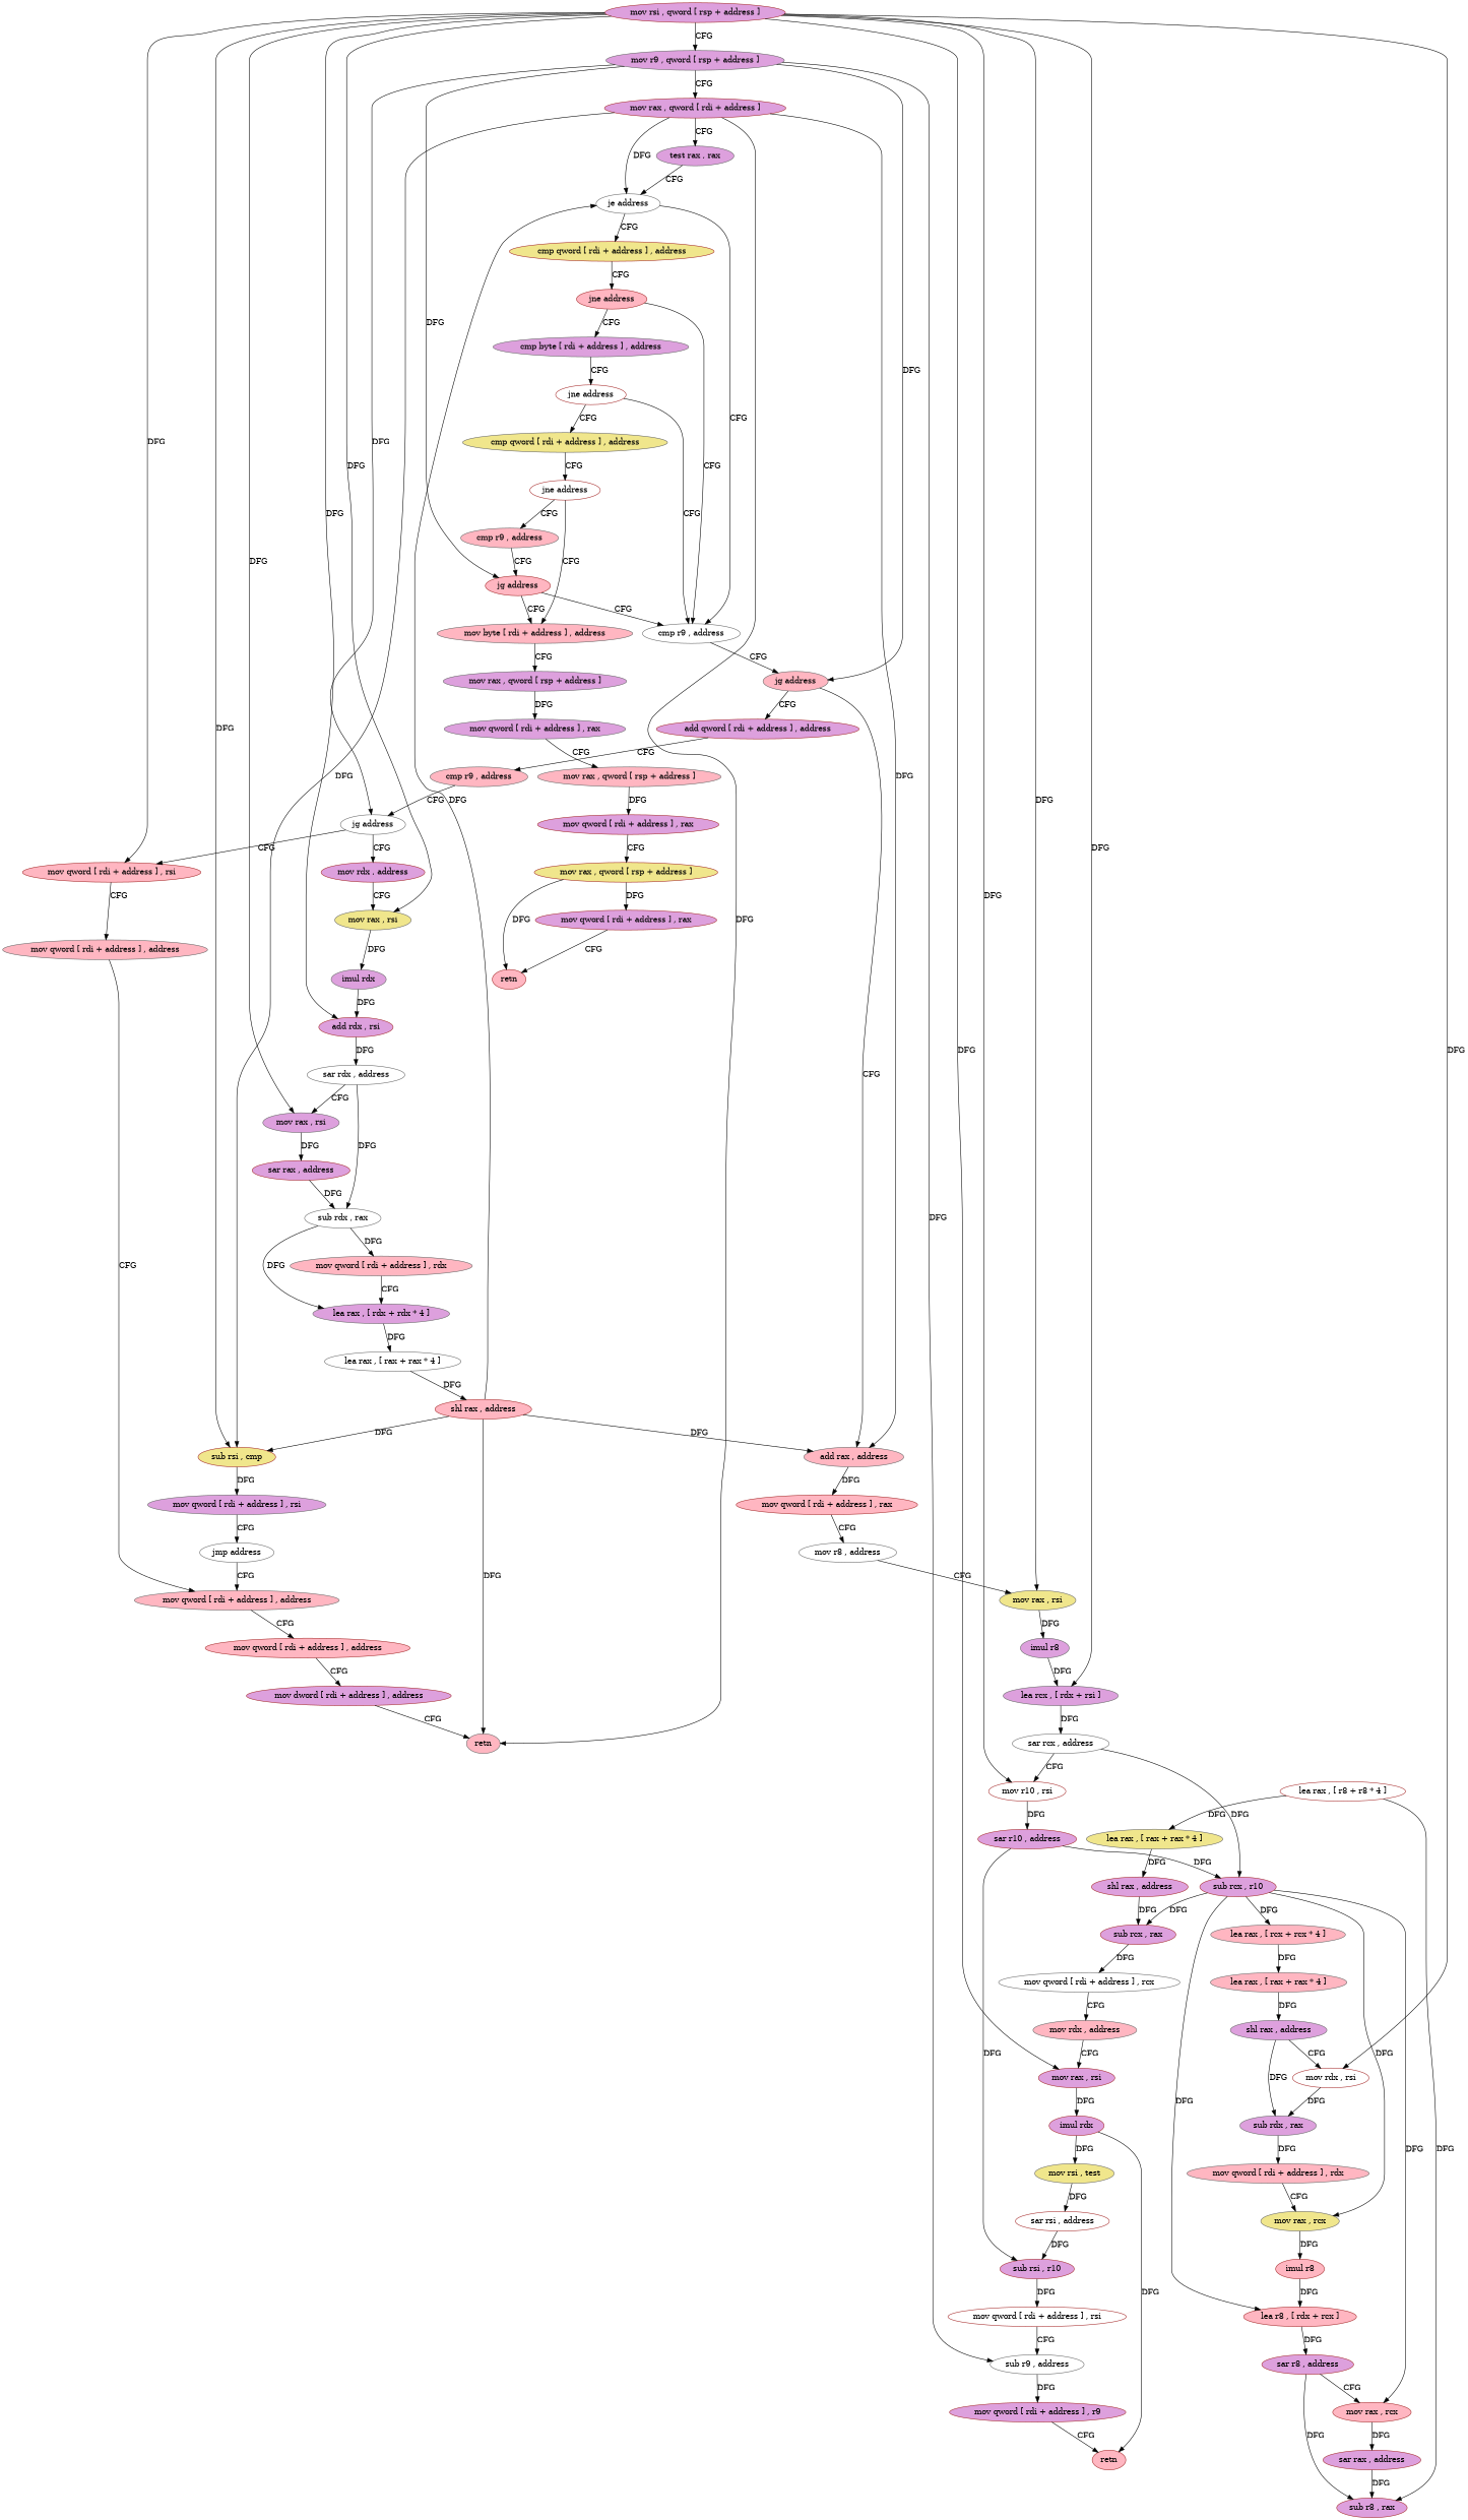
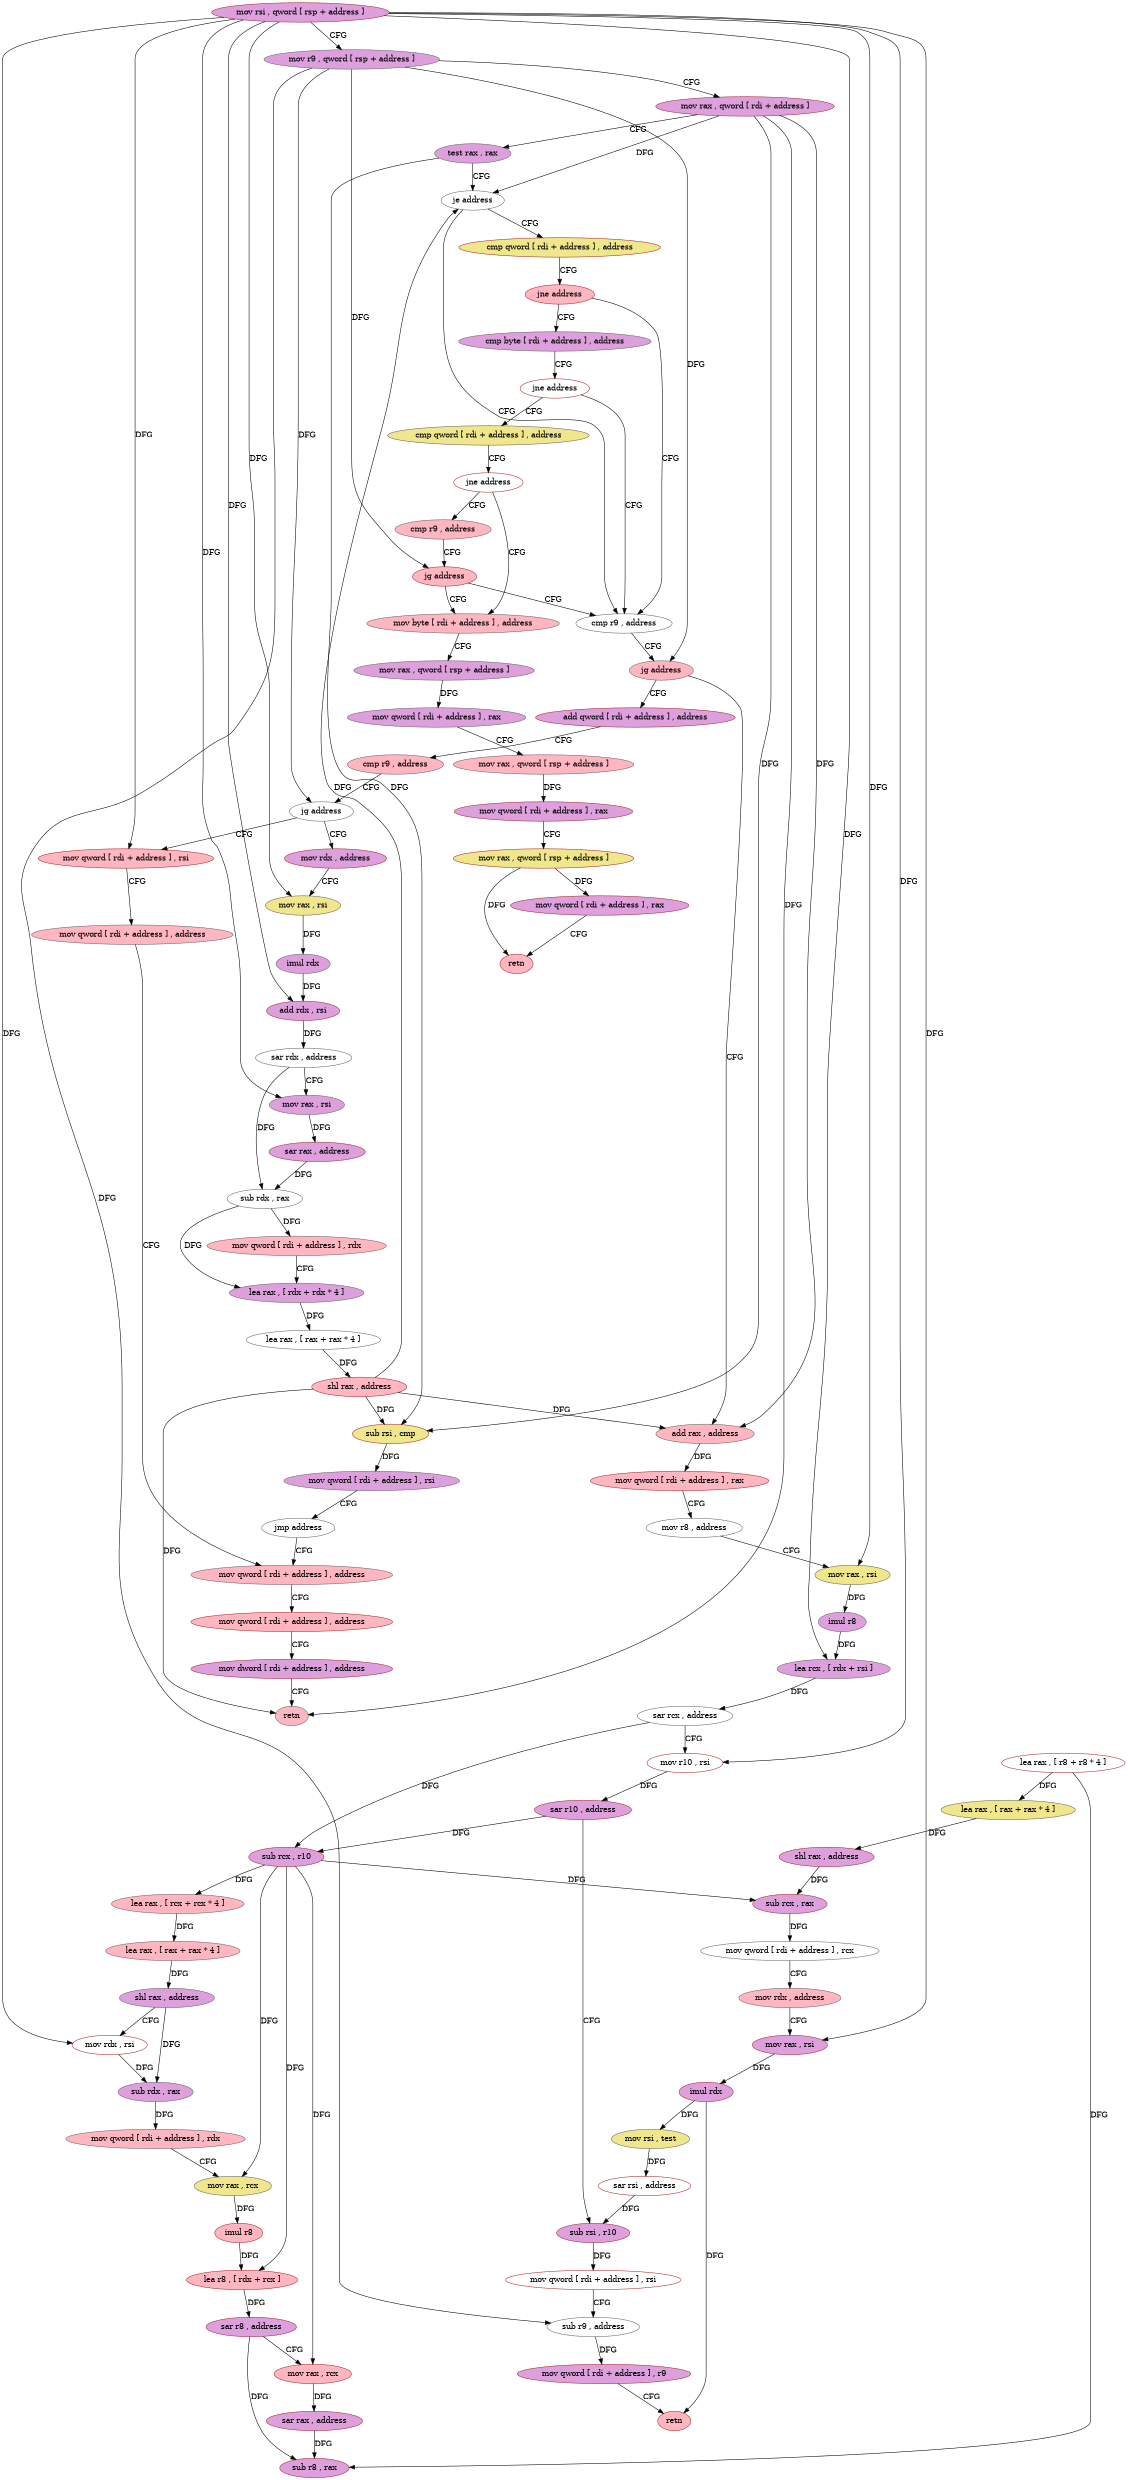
  digraph {
    node [color=gray40 fillcolor=plum style=filled]
    n1 [color=brown label="mov rsi , qword [ rsp + address ]"]
    n2 [label="mov r9 , qword [ rsp + address ]"]
    n3 [fillcolor=khaki label="mov rax , rsi"]
    n4 [label="lea rcx , [ rdx + rsi ]"]
    n5 [color=brown fillcolor=white label="mov r10 , rsi"]
    n6 [color=brown fillcolor=white label="mov rdx , rsi"]
    n7 [color=brown label="mov rax , rsi"]
    n8 [color=brown fillcolor=lightpink label="mov qword [ rdi + address ] , rsi"]
    n9 [fillcolor=khaki label="mov rax , rsi"]
    n10 [color=brown label="add rdx , rsi"]
    n11 [label="mov rax , rsi"]
    n12 [color=brown fillcolor=khaki label="sub rsi , cmp"]
    n13 [color=brown label="mov rax , qword [ rdi + address ]"]
    n14 [fillcolor=lightpink label="jg address"]
    n15 [fillcolor=white label="sub r9 , address"]
    n16 [fillcolor=white label="jg address"]
    n17 [color=brown fillcolor=lightpink label="jg address"]
    n18 [label="imul r8"]
    n19 [fillcolor=white label="sar rcx , address"]
    n20 [color=brown label="sar r10 , address"]
    n21 [label="sub rdx , rax"]
    n22 [color=brown label="imul rdx"]
    n23 [fillcolor=lightpink label="mov qword [ rdi + address ] , address"]
    n24 [label="imul rdx"]
    n25 [fillcolor=white label="sar rdx , address"]
    n26 [color=brown label="sar rax , address"]
    n27 [label="mov qword [ rdi + address ] , rsi"]
    n28 [label="test rax , rax"]
    n29 [fillcolor=white label="je address"]
    n30 [fillcolor=lightpink label="add rax , address"]
    n31 [fillcolor=lightpink label=retn]
    n32 [color=brown label="add qword [ rdi + address ] , address"]
    n33 [color=brown label="mov qword [ rdi + address ] , r9"]
    n34 [color=brown label="mov rdx , address"]
    n35 [fillcolor=white label="cmp r9 , address"]
    n36 [fillcolor=lightpink label="mov byte [ rdi + address ] , address"]
    n37 [color=brown fillcolor=khaki label="cmp qword [ rdi + address ] , address"]
    n38 [color=brown fillcolor=lightpink label="mov qword [ rdi + address ] , rax"]
    n39 [color=brown fillcolor=lightpink label="jne address"]
    n40 [label="cmp byte [ rdi + address ] , address"]
    n41 [fillcolor=lightpink label="cmp r9 , address"]
    n42 [fillcolor=white label="mov r8 , address"]
    n43 [color=brown fillcolor=white label="jne address"]
    n44 [fillcolor=khaki label="cmp qword [ rdi + address ] , address"]
    n45 [color=brown label="sub rcx , r10"]
    n46 [fillcolor=lightpink label="lea rax , [ rcx + rcx * 4 ]"]
    n47 [fillcolor=khaki label="mov rax , rcx"]
    n48 [color=brown fillcolor=lightpink label="lea r8 , [ rdx + rcx ]"]
    n49 [color=brown fillcolor=lightpink label="mov rax , rcx"]
    n50 [color=brown label="sub rcx , rax"]
    n51 [color=brown label="sub rsi , r10"]
    n52 [color=brown fillcolor=white label="mov qword [ rdi + address ] , rsi"]
    n53 [fillcolor=lightpink label="lea rax , [ rax + rax * 4 ]"]
    n54 [color=brown fillcolor=lightpink label="imul r8"]
    n55 [color=brown label="sar r8 , address"]
    n56 [color=brown label="sar rax , address"]
    n57 [fillcolor=white label="mov qword [ rdi + address ] , rcx"]
    n58 [label="shl rax , address"]
    n59 [fillcolor=lightpink label="mov qword [ rdi + address ] , rdx"]
    n60 [color=brown label="sub r8 , rax"]
    n61 [color=brown fillcolor=white label="lea rax , [ r8 + r8 * 4 ]"]
    n62 [fillcolor=khaki label="lea rax , [ rax + rax * 4 ]"]
    n63 [color=brown label="shl rax , address"]
    n64 [fillcolor=lightpink label="mov rdx , address"]
    n65 [fillcolor=khaki label="mov rsi , test"]
    n66 [color=brown fillcolor=lightpink label=retn]
    n67 [color=brown fillcolor=white label="sar rsi , address"]
    n68 [fillcolor=lightpink label="mov qword [ rdi + address ] , address"]
    n69 [color=brown fillcolor=white label="jne address"]
    n70 [fillcolor=lightpink label="cmp r9 , address"]
    n71 [fillcolor=white label="sub rdx , rax"]
    n72 [fillcolor=lightpink label="mov qword [ rdi + address ] , rdx"]
    n73 [label="lea rax , [ rdx + rdx * 4 ]"]
    n74 [fillcolor=white label="lea rax , [ rax + rax * 4 ]"]
    n75 [color=brown fillcolor=lightpink label="shl rax , address"]
    n76 [fillcolor=white label="jmp address"]
    n77 [color=brown fillcolor=lightpink label="mov qword [ rdi + address ] , address"]
    n78 [color=brown label="mov dword [ rdi + address ] , address"]
    n79 [label="mov rax , qword [ rsp + address ]"]
    n80 [label="mov qword [ rdi + address ] , rax"]
    n81 [fillcolor=lightpink label="mov rax , qword [ rsp + address ]"]
    n82 [color=brown label="mov qword [ rdi + address ] , rax"]
    n83 [color=brown fillcolor=khaki label="mov rax , qword [ rsp + address ]"]
    n84 [color=brown label="mov qword [ rdi + address ] , rax"]
    n85 [color=brown fillcolor=lightpink label=retn]
    n1 -> n2 [label=CFG]
    n1 -> n3 [label=DFG]
    n1 -> n4 [label=DFG]
    n1 -> n5 [label=DFG]
    n1 -> n6 [label=DFG]
    n1 -> n7 [label=DFG]
    n1 -> n8 [label=DFG]
    n1 -> n9 [label=DFG]
    n1 -> n10 [label=DFG]
    n1 -> n11 [label=DFG]
-   n1 -> n12 [label=DFG]
+   n28 -> n12 [label=DFG]
    n2 -> n13 [label=CFG]
    n2 -> n14 [label=DFG]
    n2 -> n15 [label=DFG]
    n2 -> n16 [label=DFG]
    n2 -> n17 [label=DFG]
    n3 -> n18 [label=DFG]
    n4 -> n19 [label=DFG]
    n5 -> n20 [label=DFG]
    n6 -> n21 [label=DFG]
    n7 -> n22 [label=DFG]
    n8 -> n23 [label=CFG]
    n9 -> n24 [label=DFG]
    n10 -> n25 [label=DFG]
    n11 -> n26 [label=DFG]
    n12 -> n27 [label=DFG]
    n13 -> n12 [label=DFG]
    n13 -> n28 [label=CFG]
    n13 -> n29 [label=DFG]
    n13 -> n30 [label=DFG]
    n13 -> n31 [label=DFG]
    n14 -> n30 [label=CFG]
    n14 -> n32 [label=CFG]
    n15 -> n33 [label=DFG]
    n16 -> n8 [label=CFG]
    n16 -> n34 [label=CFG]
    n17 -> n35 [label=CFG]
    n17 -> n36 [label=CFG]
    n18 -> n4 [label=DFG]
    n19 -> n5 [label=CFG]
    n19 -> n45 [label=DFG]
    n20 -> n45 [label=DFG]
-   n20 -> n51 [label=DFG]
+   n20 -> n51 [label=CFG]
    n21 -> n59 [label=DFG]
    n22 -> n65 [label=DFG]
    n22 -> n66 [label=DFG]
    n23 -> n68 [label=CFG]
    n24 -> n10 [label=DFG]
    n25 -> n11 [label=CFG]
    n25 -> n71 [label=DFG]
    n26 -> n71 [label=DFG]
    n27 -> n76 [label=CFG]
    n28 -> n29 [label=CFG]
    n29 -> n35 [label=CFG]
    n29 -> n37 [label=CFG]
    n30 -> n38 [label=DFG]
    n32 -> n41 [label=CFG]
    n33 -> n66 [label=CFG]
    n34 -> n9 [label=CFG]
    n35 -> n14 [label=CFG]
    n36 -> n79 [label=CFG]
    n37 -> n39 [label=CFG]
    n38 -> n42 [label=CFG]
    n39 -> n35 [label=CFG]
    n39 -> n40 [label=CFG]
    n40 -> n43 [label=CFG]
    n41 -> n16 [label=CFG]
    n42 -> n3 [label=CFG]
    n43 -> n35 [label=CFG]
    n43 -> n44 [label=CFG]
    n44 -> n69 [label=CFG]
    n45 -> n46 [label=DFG]
    n45 -> n47 [label=DFG]
    n45 -> n48 [label=DFG]
    n45 -> n49 [label=DFG]
    n45 -> n50 [label=DFG]
    n46 -> n53 [label=DFG]
    n47 -> n54 [label=DFG]
    n48 -> n55 [label=DFG]
    n49 -> n56 [label=DFG]
    n50 -> n57 [label=DFG]
    n51 -> n52 [label=DFG]
    n52 -> n15 [label=CFG]
    n53 -> n58 [label=DFG]
    n54 -> n48 [label=DFG]
    n55 -> n49 [label=CFG]
    n55 -> n60 [label=DFG]
    n56 -> n60 [label=DFG]
    n57 -> n64 [label=CFG]
    n58 -> n6 [label=CFG]
    n58 -> n21 [label=DFG]
    n59 -> n47 [label=CFG]
    n61 -> n60 [label=DFG]
    n61 -> n62 [label=DFG]
    n62 -> n63 [label=DFG]
    n63 -> n50 [label=DFG]
    n64 -> n7 [label=CFG]
    n65 -> n67 [label=DFG]
    n67 -> n51 [label=DFG]
    n68 -> n77 [label=CFG]
    n69 -> n36 [label=CFG]
    n69 -> n70 [label=CFG]
    n70 -> n17 [label=CFG]
    n71 -> n72 [label=DFG]
    n71 -> n73 [label=DFG]
    n72 -> n73 [label=CFG]
    n73 -> n74 [label=DFG]
    n74 -> n75 [label=DFG]
    n75 -> n12 [label=DFG]
    n75 -> n29 [label=DFG]
    n75 -> n30 [label=DFG]
    n75 -> n31 [label=DFG]
    n76 -> n68 [label=CFG]
    n77 -> n78 [label=CFG]
    n78 -> n31 [label=CFG]
    n79 -> n80 [label=DFG]
    n80 -> n81 [label=CFG]
    n81 -> n82 [label=DFG]
    n82 -> n83 [label=CFG]
    n83 -> n84 [label=DFG]
    n83 -> n85 [label=DFG]
    n84 -> n85 [label=CFG]
  }
